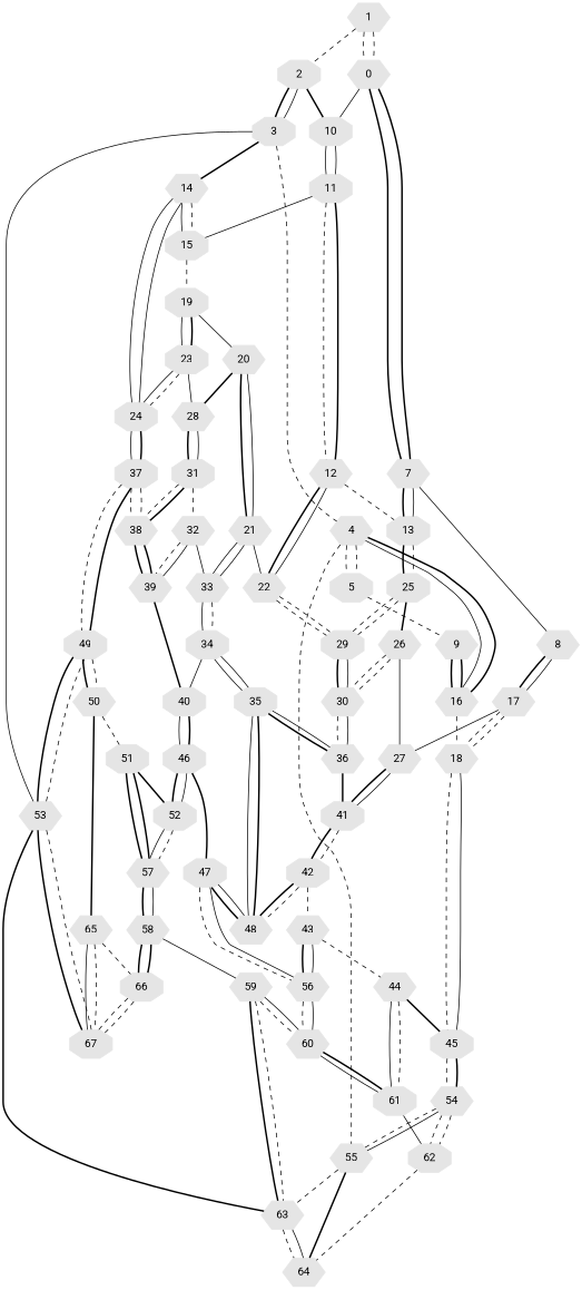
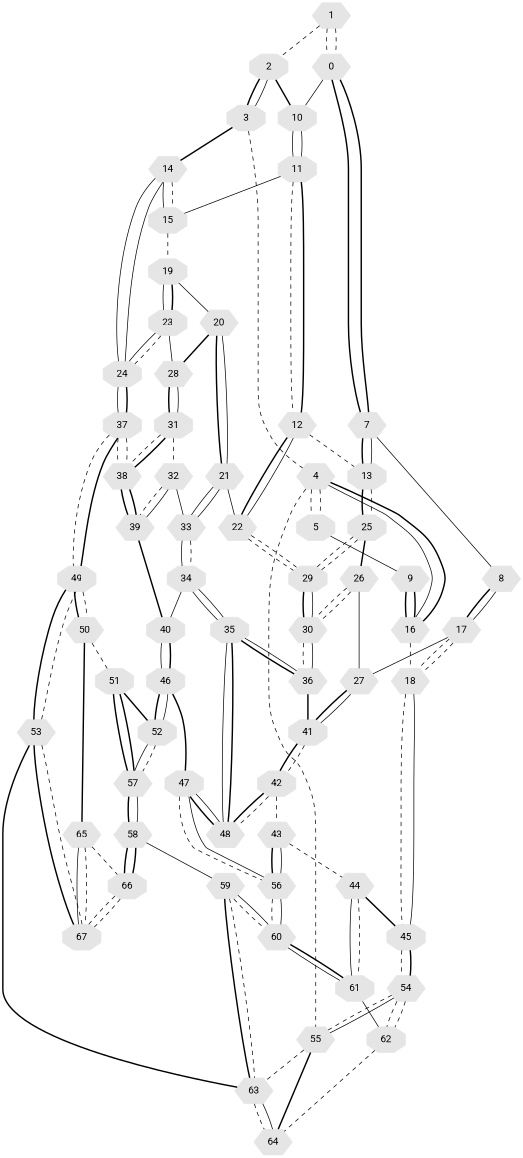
  graph {
    fontname=Roboto
    node [color=gray90 fontname=Roboto shape=hexagon style=filled]
    edge [fontname=Roboto style=dashed]
    2 [shape=octagon]
    1
    n3 [label=0]
    3 [shape=octagon]
    10 [shape=octagon]
    7
    4
    14
    53
    11 [shape=octagon]
    5 [shape=octagon]
    16
    55
    15 [shape=octagon]
    24 [shape=octagon]
    63
    67 [shape=octagon]
    9
    18
    64
    8
    13 [shape=octagon]
    17
    25 [shape=octagon]
    27
    12
    22
    19 [shape=octagon]
    29 [shape=octagon]
    26
    37 [shape=octagon]
    20
    23 [shape=octagon]
    45 [shape=octagon]
    41 [shape=octagon]
    54
    21
    28
    33
    31 [shape=octagon]
    34 [shape=octagon]
    30
    38
    49 [shape=octagon]
    36
    42 [shape=octagon]
    32
    39
    40 [shape=octagon]
    35 [shape=octagon]
    48
    46 [shape=octagon]
    50
    47 [shape=octagon]
    52 [shape=octagon]
    43
    44
    56
    61 [shape=octagon]
    60
    62 [shape=octagon]
    57
    51 [shape=octagon]
    65
    66 [shape=octagon]
    58
    59
    2 -- 3 [style=bold]
    2 -- 3 [style=solid]
    2 -- 10 [style=bold]
    1 -- 2
    1 -- n3
    1 -- n3
    n3 -- 10 [style=solid]
    n3 -- 7 [style=bold]
    n3 -- 7 [style=bold]
    3 -- 4
    3 -- 14 [style=bold]
-   3 -- 53 [style=solid]
    10 -- 11 [style=solid]
    10 -- 11 [style=solid]
    7 -- 8 [style=solid]
    7 -- 13 [style=bold]
    7 -- 13 [style=solid]
    4 -- 5
    4 -- 5
    4 -- 16 [style=solid]
    4 -- 16 [style=bold]
    4 -- 55
    14 -- 15 [style=solid]
    14 -- 15
    14 -- 24 [style=solid]
    14 -- 24 [style=solid]
    53 -- 63 [style=bold]
    53 -- 67 [style=bold]
    53 -- 67
    11 -- 15 [style=solid]
    11 -- 12
    11 -- 12 [style=bold]
-   5 -- 9
+   5 -- 9 [style=solid]
    16 -- 18
    55 -- 63
    55 -- 64 [style=bold]
    15 -- 19
    24 -- 37 [style=solid]
    24 -- 37 [style=bold]
    63 -- 64
    63 -- 64 [style=solid]
    9 -- 16 [style=bold]
    9 -- 16 [style=bold]
    18 -- 45
    18 -- 45 [style=solid]
    8 -- 17 [style=bold]
    8 -- 17 [style=solid]
    13 -- 25 [style=bold]
    13 -- 25
    17 -- 18
    17 -- 18
    17 -- 27 [style=solid]
    25 -- 29
    25 -- 29
    25 -- 26 [style=bold]
    27 -- 41 [style=bold]
    27 -- 41 [style=solid]
    12 -- 13
    12 -- 22 [style=bold]
    12 -- 22 [style=solid]
    22 -- 29
    22 -- 29
    19 -- 20 [style=solid]
    19 -- 23 [style=solid]
    19 -- 23 [style=bold]
    29 -- 30 [style=bold]
    29 -- 30 [style=solid]
    26 -- 27 [style=solid]
    26 -- 30
    26 -- 30
    37 -- 38
    37 -- 38
    37 -- 49
    37 -- 49 [style=bold]
    20 -- 21 [style=bold]
    20 -- 21 [style=solid]
    20 -- 28 [style=bold]
    23 -- 24 [style=solid]
    23 -- 24
    23 -- 28 [style=solid]
    45 -- 54
    45 -- 54 [style=bold]
    41 -- 42 [style=bold]
    41 -- 42
    54 -- 55
    54 -- 55 [style=solid]
    54 -- 62
    54 -- 62
    21 -- 22 [style=solid]
    21 -- 33 [style=solid]
    21 -- 33 [style=solid]
    28 -- 31 [style=bold]
    28 -- 31 [style=solid]
    33 -- 34 [style=solid]
    33 -- 34
    31 -- 38
    31 -- 38 [style=bold]
    31 -- 32
    34 -- 40 [style=solid]
    34 -- 35 [style=solid]
    34 -- 35 [style=solid]
    30 -- 36
    30 -- 36 [style=solid]
    38 -- 39 [style=bold]
    38 -- 39 [style=bold]
    49 -- 53 [style=bold]
    49 -- 53
    49 -- 50 [style=bold]
    49 -- 50
    36 -- 41 [style=bold]
    42 -- 48 [style=bold]
    42 -- 48
    42 -- 43
    32 -- 33 [style=solid]
    32 -- 39
    32 -- 39 [style=solid]
    39 -- 40 [style=bold]
    40 -- 46 [style=solid]
    40 -- 46 [style=bold]
    35 -- 36 [style=bold]
    35 -- 36 [style=solid]
    35 -- 48 [style=solid]
    35 -- 48 [style=bold]
    46 -- 47 [style=bold]
    46 -- 52 [style=bold]
    46 -- 52 [style=solid]
    50 -- 51
    50 -- 65 [style=bold]
    47 -- 48 [style=bold]
    47 -- 48 [style=solid]
    47 -- 56
    47 -- 56 [style=solid]
    52 -- 57 [style=solid]
    52 -- 57
    43 -- 44
    43 -- 56 [style=bold]
    43 -- 56 [style=solid]
    44 -- 45 [style=bold]
    44 -- 61 [style=solid]
    44 -- 61
    56 -- 60
    56 -- 60 [style=solid]
    61 -- 62 [style=solid]
    60 -- 61 [style=solid]
    60 -- 61 [style=bold]
    62 -- 64
    57 -- 58 [style=bold]
    57 -- 58 [style=solid]
    51 -- 52 [style=bold]
    51 -- 57 [style=bold]
    51 -- 57 [style=bold]
    65 -- 67 [style=solid]
    65 -- 67
    65 -- 66
    66 -- 67
    66 -- 67
    58 -- 66 [style=bold]
    58 -- 66 [style=bold]
    58 -- 59 [style=solid]
    59 -- 63 [style=bold]
    59 -- 63
    59 -- 60
    59 -- 60 [style=solid]
  }
